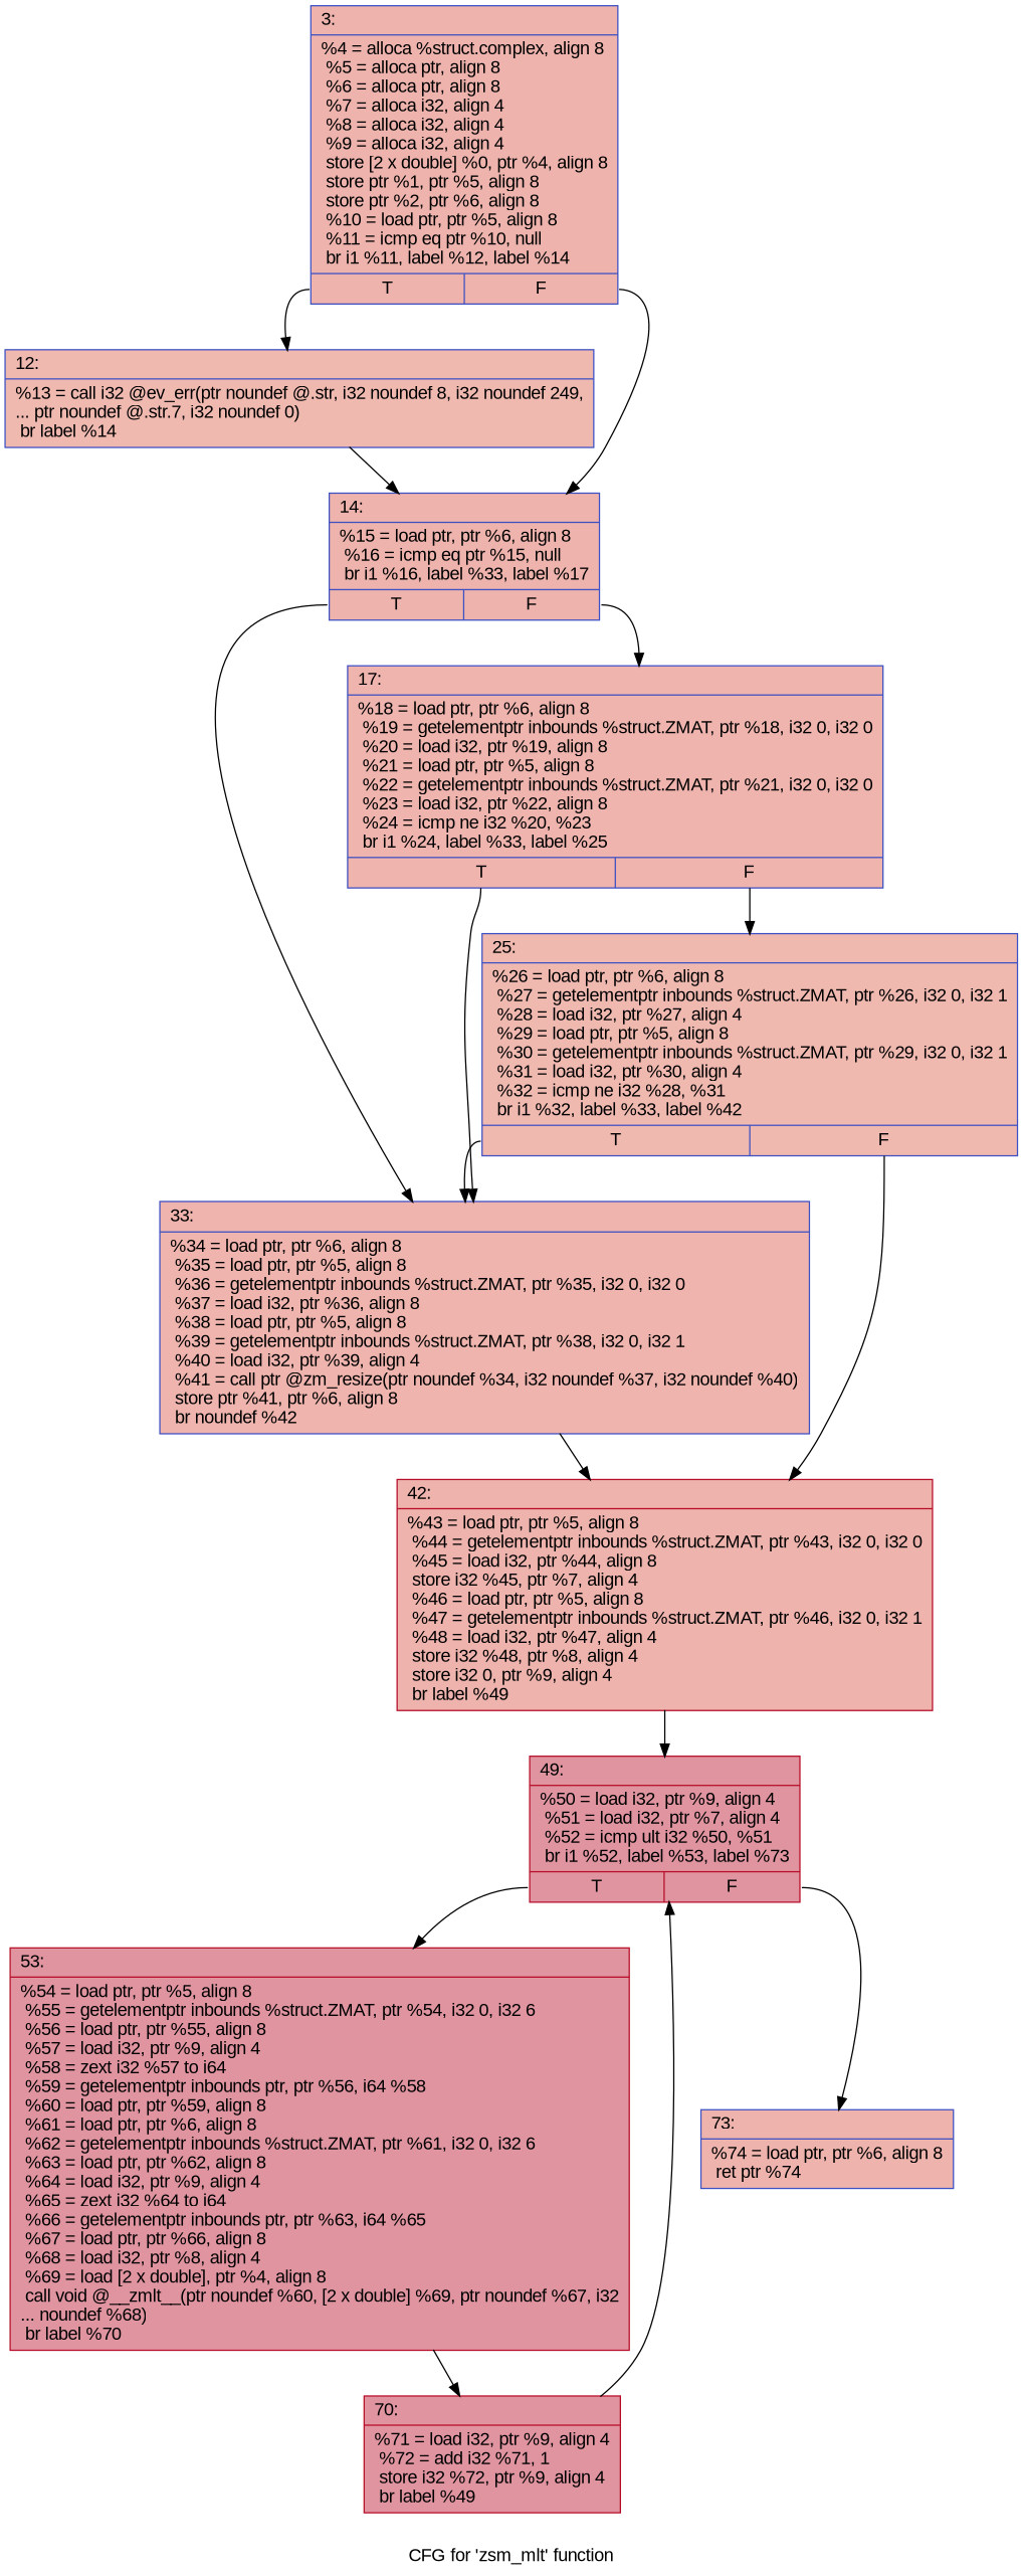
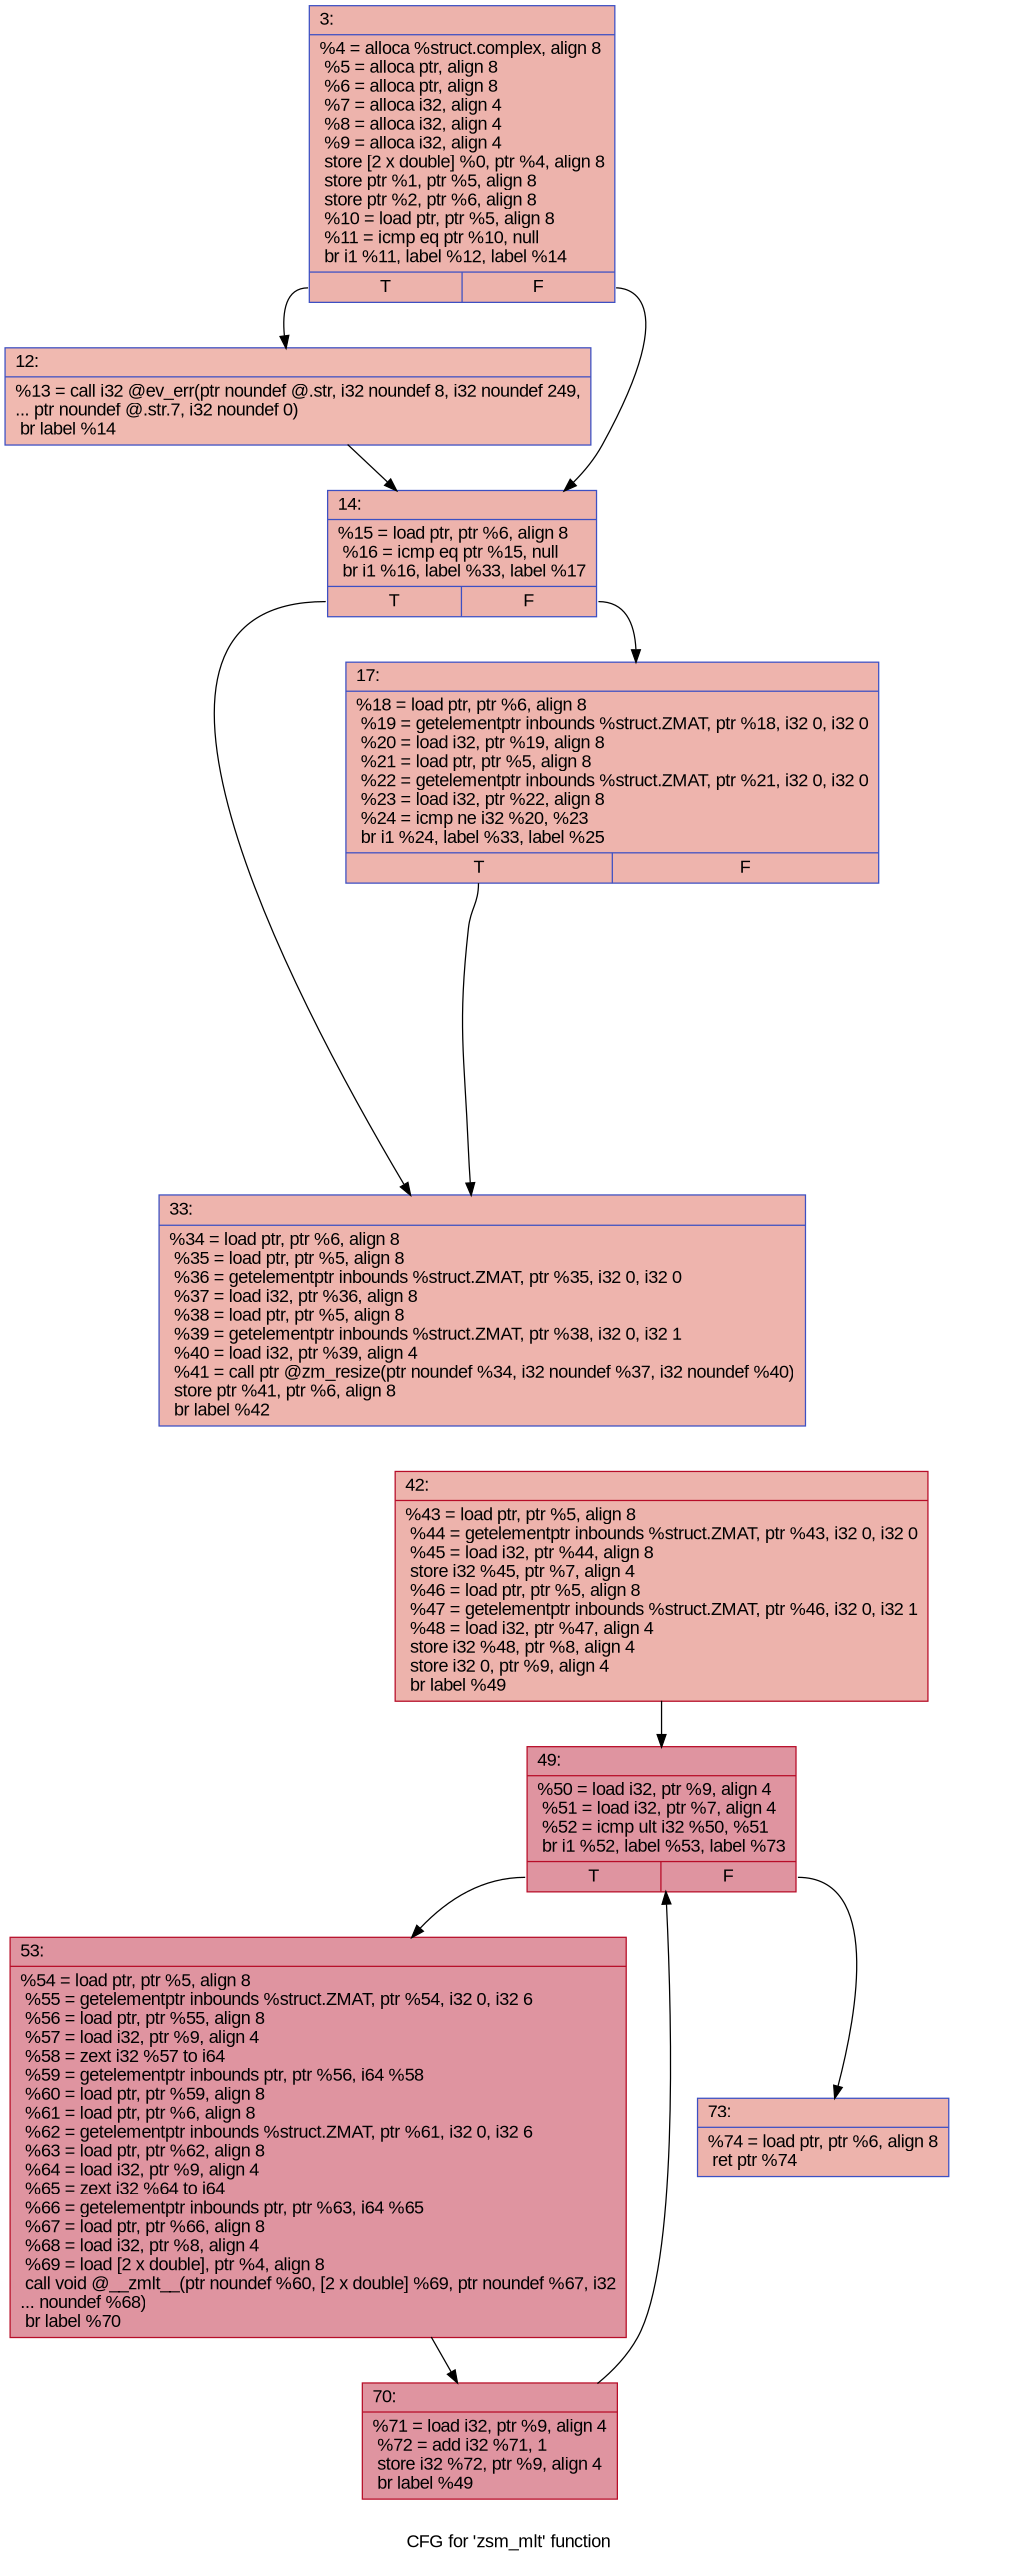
  digraph {
    fontname="Liberation Sans"
    label="CFG for 'zsm_mlt' function"
    node [color="#3d50c3ff" fillcolor="#d6524470" fontname="Liberation Sans" shape=record style=filled]
    edge [fontname="Liberation Sans"]
    n1 [label="{3:\l|  %4 = alloca %struct.complex, align 8\l  %5 = alloca ptr, align 8\l  %6 = alloca ptr, align 8\l  %7 = alloca i32, align 4\l  %8 = alloca i32, align 4\l  %9 = alloca i32, align 4\l  store [2 x double] %0, ptr %4, align 8\l  store ptr %1, ptr %5, align 8\l  store ptr %2, ptr %6, align 8\l  %10 = load ptr, ptr %5, align 8\l  %11 = icmp eq ptr %10, null\l  br i1 %11, label %12, label %14\l|{<s0>T|<s1>F}}"]
    n2 [fillcolor="#de614d70" label="{12:\l|  %13 = call i32 @ev_err(ptr noundef @.str, i32 noundef 8, i32 noundef 249,\l... ptr noundef @.str.7, i32 noundef 0)\l  br label %14\l}"]
    n3 [label="{14:\l|  %15 = load ptr, ptr %6, align 8\l  %16 = icmp eq ptr %15, null\l  br i1 %16, label %33, label %17\l|{<s0>T|<s1>F}}"]
-   n4 [fillcolor="#d8564670" label="{33:\l|  %34 = load ptr, ptr %6, align 8\l  %35 = load ptr, ptr %5, align 8\l  %36 = getelementptr inbounds %struct.ZMAT, ptr %35, i32 0, i32 0\l  %37 = load i32, ptr %36, align 8\l  %38 = load ptr, ptr %5, align 8\l  %39 = getelementptr inbounds %struct.ZMAT, ptr %38, i32 0, i32 1\l  %40 = load i32, ptr %39, align 4\l  %41 = call ptr @zm_resize(ptr noundef %34, i32 noundef %37, i32 noundef %40)\l  store ptr %41, ptr %6, align 8\l  br noundef %42\l}"]
+   n4 [fillcolor="#d8564670" label="{33:\l|  %34 = load ptr, ptr %6, align 8\l  %35 = load ptr, ptr %5, align 8\l  %36 = getelementptr inbounds %struct.ZMAT, ptr %35, i32 0, i32 0\l  %37 = load i32, ptr %36, align 8\l  %38 = load ptr, ptr %5, align 8\l  %39 = getelementptr inbounds %struct.ZMAT, ptr %38, i32 0, i32 1\l  %40 = load i32, ptr %39, align 4\l  %41 = call ptr @zm_resize(ptr noundef %34, i32 noundef %37, i32 noundef %40)\l  store ptr %41, ptr %6, align 8\l  br label %42\l}"]
    n5 [fillcolor="#d8564670" label="{17:\l|  %18 = load ptr, ptr %6, align 8\l  %19 = getelementptr inbounds %struct.ZMAT, ptr %18, i32 0, i32 0\l  %20 = load i32, ptr %19, align 8\l  %21 = load ptr, ptr %5, align 8\l  %22 = getelementptr inbounds %struct.ZMAT, ptr %21, i32 0, i32 0\l  %23 = load i32, ptr %22, align 8\l  %24 = icmp ne i32 %20, %23\l  br i1 %24, label %33, label %25\l|{<s0>T|<s1>F}}"]
    n6 [color="#b70d28ff" label="{42:\l|  %43 = load ptr, ptr %5, align 8\l  %44 = getelementptr inbounds %struct.ZMAT, ptr %43, i32 0, i32 0\l  %45 = load i32, ptr %44, align 8\l  store i32 %45, ptr %7, align 4\l  %46 = load ptr, ptr %5, align 8\l  %47 = getelementptr inbounds %struct.ZMAT, ptr %46, i32 0, i32 1\l  %48 = load i32, ptr %47, align 4\l  store i32 %48, ptr %8, align 4\l  store i32 0, ptr %9, align 4\l  br label %49\l}"]
-   n7 [fillcolor="#de614d70" label="{25:\l|  %26 = load ptr, ptr %6, align 8\l  %27 = getelementptr inbounds %struct.ZMAT, ptr %26, i32 0, i32 1\l  %28 = load i32, ptr %27, align 4\l  %29 = load ptr, ptr %5, align 8\l  %30 = getelementptr inbounds %struct.ZMAT, ptr %29, i32 0, i32 1\l  %31 = load i32, ptr %30, align 4\l  %32 = icmp ne i32 %28, %31\l  br i1 %32, label %33, label %42\l|{<s0>T|<s1>F}}"]
    n8 [color="#b70d28ff" fillcolor="#b70d2870" label="{49:\l|  %50 = load i32, ptr %9, align 4\l  %51 = load i32, ptr %7, align 4\l  %52 = icmp ult i32 %50, %51\l  br i1 %52, label %53, label %73\l|{<s0>T|<s1>F}}"]
    n9 [color="#b70d28ff" fillcolor="#b70d2870" label="{53:\l|  %54 = load ptr, ptr %5, align 8\l  %55 = getelementptr inbounds %struct.ZMAT, ptr %54, i32 0, i32 6\l  %56 = load ptr, ptr %55, align 8\l  %57 = load i32, ptr %9, align 4\l  %58 = zext i32 %57 to i64\l  %59 = getelementptr inbounds ptr, ptr %56, i64 %58\l  %60 = load ptr, ptr %59, align 8\l  %61 = load ptr, ptr %6, align 8\l  %62 = getelementptr inbounds %struct.ZMAT, ptr %61, i32 0, i32 6\l  %63 = load ptr, ptr %62, align 8\l  %64 = load i32, ptr %9, align 4\l  %65 = zext i32 %64 to i64\l  %66 = getelementptr inbounds ptr, ptr %63, i64 %65\l  %67 = load ptr, ptr %66, align 8\l  %68 = load i32, ptr %8, align 4\l  %69 = load [2 x double], ptr %4, align 8\l  call void @__zmlt__(ptr noundef %60, [2 x double] %69, ptr noundef %67, i32\l... noundef %68)\l  br label %70\l}"]
    n10 [label="{73:\l|  %74 = load ptr, ptr %6, align 8\l  ret ptr %74\l}"]
    n11 [color="#b70d28ff" fillcolor="#b70d2870" label="{70:\l|  %71 = load i32, ptr %9, align 4\l  %72 = add i32 %71, 1\l  store i32 %72, ptr %9, align 4\l  br label %49\l}"]
    n1 -> n2 [tailport=s0]
    n1 -> n3 [tailport=s1]
    n2 -> n3
    n3 -> n4 [tailport=s0]
    n3 -> n5 [tailport=s1]
-   n4 -> n6
    n5 -> n4 [tailport=s0]
-   n5 -> n7 [tailport=s1]
    n6 -> n8
-   n7 -> n4 [tailport=s0]
-   n7 -> n6 [tailport=s1]
    n8 -> n9 [tailport=s0]
    n8 -> n10 [tailport=s1]
    n9 -> n11
    n11 -> n8
  }
